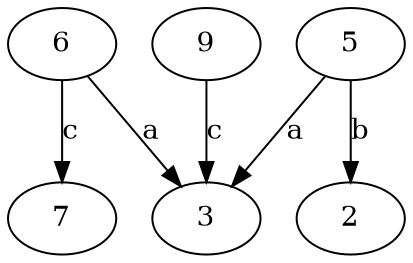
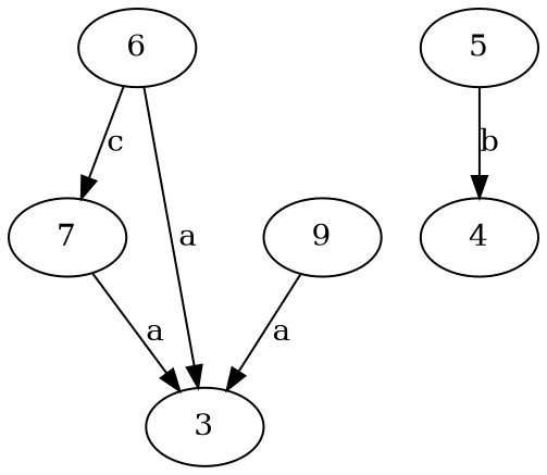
  strict digraph {
    6
    7
    3
    n4 [label=9]
    5
-   2
+   2 [label=4]
    6 -> 7 [label=c]
    6 -> 3 [label=a]
-   5 -> 3 [label=a]
-   n4 -> 3 [label=c]
+   7 -> 3 [label=a]
+   n4 -> 3 [label=a]
    5 -> 2 [label=b]
  }
